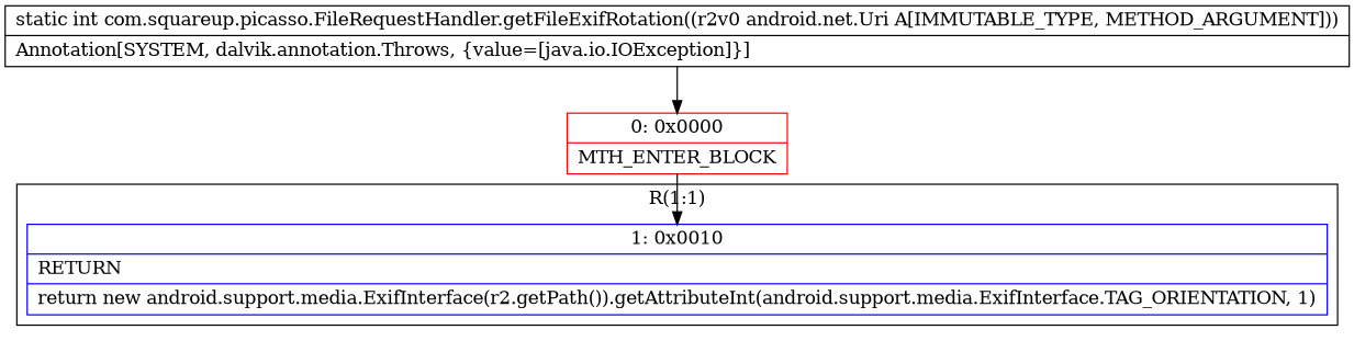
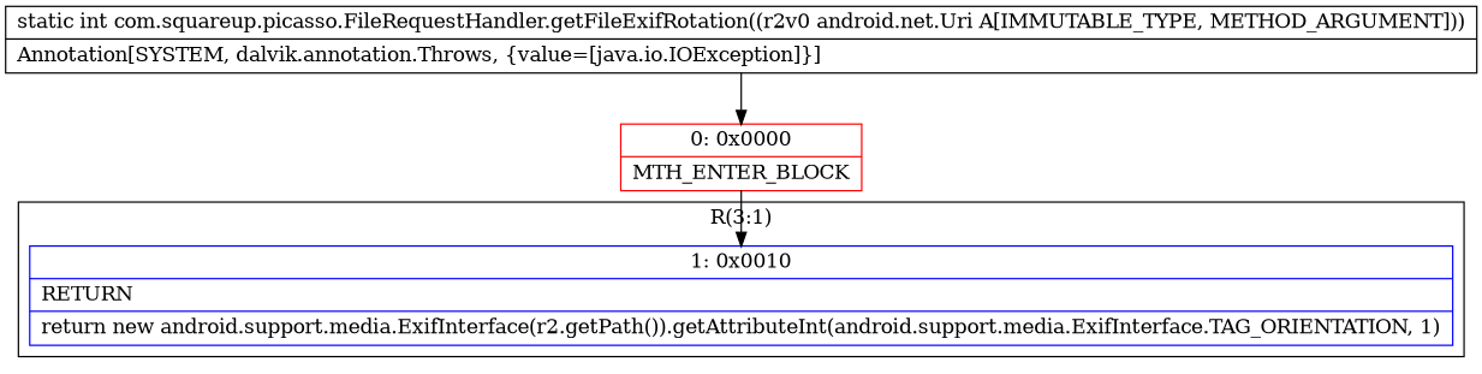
  digraph {
    node [shape=record]
    n1 [color=blue label="{1\:\ 0x0010|RETURN\l|return new android.support.media.ExifInterface(r2.getPath()).getAttributeInt(android.support.media.ExifInterface.TAG_ORIENTATION, 1)\l}"]
    n2 [color=red label="{0\:\ 0x0000|MTH_ENTER_BLOCK\l}"]
    n3 [label="{static int com.squareup.picasso.FileRequestHandler.getFileExifRotation((r2v0 android.net.Uri A[IMMUTABLE_TYPE, METHOD_ARGUMENT]))  | Annotation[SYSTEM, dalvik.annotation.Throws, \{value=[java.io.IOException]\}]\l}"]
    subgraph cluster_1 {
-     label="R(1:1)"
+     label="R(3:1)"
      n1
    }
    n2 -> n1
    n3 -> n2
  }
